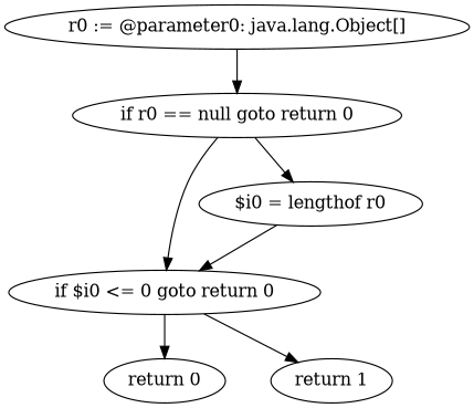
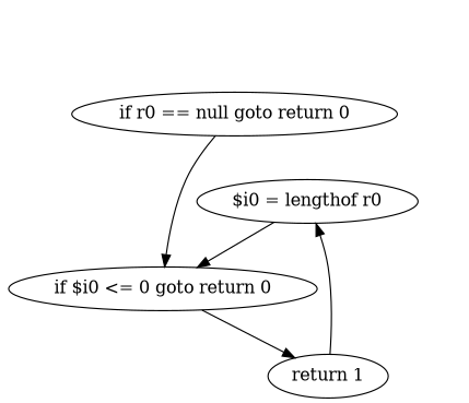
  digraph {
-   "r0 := @parameter0: java.lang.Object[]"
    "if r0 == null goto return 0"
    "$i0 = lengthof r0"
    "if $i0 <= 0 goto return 0"
-   "return 0"
    "return 1"
-   "r0 := @parameter0: java.lang.Object[]" -> "if r0 == null goto return 0"
-   "if r0 == null goto return 0" -> "$i0 = lengthof r0"
+   "return 1" -> "$i0 = lengthof r0"
    "if r0 == null goto return 0" -> "if $i0 <= 0 goto return 0"
    "$i0 = lengthof r0" -> "if $i0 <= 0 goto return 0"
-   "if $i0 <= 0 goto return 0" -> "return 0"
    "if $i0 <= 0 goto return 0" -> "return 1"
  }
